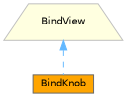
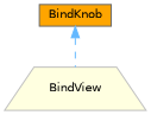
  digraph {
    node [fontname=Helvetica fontsize=10 style=filled]
    n1 [color=gray40 fillcolor=orange fontcolor=black height=0.2 label=BindKnob shape=box width=0.4]
    n2 [color=grey75 fillcolor=lightyellow height=0.2 label=BindView shape=trapezium width=0.4]
-   n2 -> n1 [color=steelblue1 dir=back fontname=Helvetica fontsize=10 labelfontname=Helvetica labelfontsize=10 style=dashed]
+   n1 -> n2 [color=steelblue1 dir=back fontname=Helvetica fontsize=10 labelfontname=Helvetica labelfontsize=10 style=dashed]
  }
